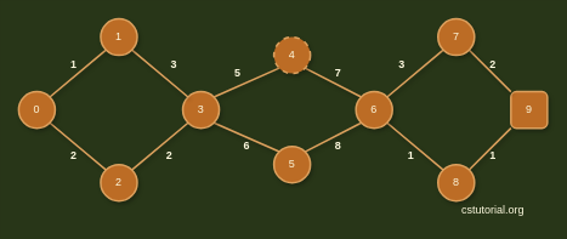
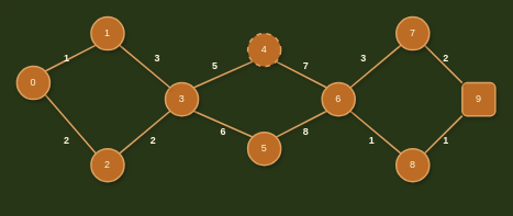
  <mxCell id="0" />
  <mxCell id="1" parent="0" />
  <mxCell id="2" style="edgeStyle=none;rounded=0;orthogonalLoop=1;jettySize=auto;html=1;exitX=1;exitY=0;exitDx=0;exitDy=0;entryX=0;entryY=1;entryDx=0;entryDy=0;endArrow=none;endFill=0;labelBackgroundColor=#283618;strokeColor=#DDA15E;fontColor=#FEFAE0;strokeWidth=2;shadow=1;" edge="1" parent="1" source="4" target="9"><mxGeometry relative="1" as="geometry" /></mxCell>
  <mxCell id="3" style="edgeStyle=none;rounded=0;orthogonalLoop=1;jettySize=auto;html=1;exitX=1;exitY=1;exitDx=0;exitDy=0;entryX=0;entryY=0;entryDx=0;entryDy=0;endArrow=none;endFill=0;labelBackgroundColor=#283618;strokeColor=#DDA15E;fontColor=#FEFAE0;strokeWidth=2;shadow=1;" edge="1" parent="1" source="4" target="11"><mxGeometry relative="1" as="geometry" /></mxCell>
- <mxCell id="4" value="0" style="ellipse;whiteSpace=wrap;html=1;aspect=fixed;fillColor=#BC6C25;strokeColor=#DDA15E;fontColor=#FEFAE0;strokeWidth=2;shadow=1;" vertex="1" parent="1"><mxGeometry x="20" y="100" width="40" height="40" as="geometry" /></mxCell>
+ <mxCell id="4" value="0" style="ellipse;whiteSpace=wrap;html=1;aspect=fixed;fillColor=#BC6C25;strokeColor=#DDA15E;fontColor=#FEFAE0;strokeWidth=2;shadow=1;" vertex="1" parent="1"><mxGeometry x="20" y="80" width="40" height="40" as="geometry" /></mxCell>
  <mxCell id="5" style="edgeStyle=none;rounded=0;orthogonalLoop=1;jettySize=auto;html=1;exitX=1;exitY=0;exitDx=0;exitDy=0;entryX=0;entryY=1;entryDx=0;entryDy=0;endArrow=none;endFill=0;labelBackgroundColor=#283618;strokeColor=#DDA15E;fontColor=#FEFAE0;strokeWidth=2;shadow=1;" edge="1" parent="1" source="7" target="13"><mxGeometry relative="1" as="geometry" /></mxCell>
  <mxCell id="6" style="edgeStyle=none;rounded=0;orthogonalLoop=1;jettySize=auto;html=1;exitX=1;exitY=1;exitDx=0;exitDy=0;entryX=0;entryY=0;entryDx=0;entryDy=0;endArrow=none;endFill=0;labelBackgroundColor=#283618;strokeColor=#DDA15E;fontColor=#FEFAE0;strokeWidth=2;shadow=1;" edge="1" parent="1" source="7" target="15"><mxGeometry relative="1" as="geometry" /></mxCell>
  <mxCell id="7" value="3" style="ellipse;whiteSpace=wrap;html=1;aspect=fixed;fillColor=#BC6C25;strokeColor=#DDA15E;fontColor=#FEFAE0;strokeWidth=2;shadow=1;" vertex="1" parent="1"><mxGeometry x="200" y="100" width="40" height="40" as="geometry" /></mxCell>
  <mxCell id="8" style="edgeStyle=none;rounded=0;orthogonalLoop=1;jettySize=auto;html=1;exitX=1;exitY=1;exitDx=0;exitDy=0;entryX=0;entryY=0;entryDx=0;entryDy=0;endArrow=none;endFill=0;labelBackgroundColor=#283618;strokeColor=#DDA15E;fontColor=#FEFAE0;strokeWidth=2;shadow=1;" edge="1" parent="1" source="9" target="7"><mxGeometry relative="1" as="geometry" /></mxCell>
  <mxCell id="9" value="1" style="ellipse;whiteSpace=wrap;html=1;aspect=fixed;fillColor=#BC6C25;strokeColor=#DDA15E;fontColor=#FEFAE0;strokeWidth=2;shadow=1;" vertex="1" parent="1"><mxGeometry x="110" y="20" width="40" height="40" as="geometry" /></mxCell>
  <mxCell id="10" style="edgeStyle=none;rounded=0;orthogonalLoop=1;jettySize=auto;html=1;exitX=1;exitY=0;exitDx=0;exitDy=0;entryX=0;entryY=1;entryDx=0;entryDy=0;endArrow=none;endFill=0;labelBackgroundColor=#283618;strokeColor=#DDA15E;fontColor=#FEFAE0;strokeWidth=2;shadow=1;" edge="1" parent="1" source="11" target="7"><mxGeometry relative="1" as="geometry" /></mxCell>
  <mxCell id="11" value="2" style="ellipse;whiteSpace=wrap;html=1;aspect=fixed;fillColor=#BC6C25;strokeColor=#DDA15E;fontColor=#FEFAE0;strokeWidth=2;shadow=1;" vertex="1" parent="1"><mxGeometry x="110" y="180" width="40" height="40" as="geometry" /></mxCell>
  <mxCell id="12" style="edgeStyle=none;rounded=0;orthogonalLoop=1;jettySize=auto;html=1;exitX=1;exitY=1;exitDx=0;exitDy=0;entryX=0;entryY=0;entryDx=0;entryDy=0;endArrow=none;endFill=0;labelBackgroundColor=#283618;strokeColor=#DDA15E;fontColor=#FEFAE0;strokeWidth=2;shadow=1;" edge="1" parent="1" source="13" target="18"><mxGeometry relative="1" as="geometry" /></mxCell>
  <mxCell id="13" value="4" style="ellipse;whiteSpace=wrap;html=1;aspect=fixed;fillColor=#BC6C25;strokeColor=#DDA15E;fontColor=#FEFAE0;strokeWidth=2;shadow=1;dashed=1;" vertex="1" parent="1"><mxGeometry x="300" y="40" width="40" height="40" as="geometry" /></mxCell>
  <mxCell id="14" style="edgeStyle=none;rounded=0;orthogonalLoop=1;jettySize=auto;html=1;exitX=1;exitY=0;exitDx=0;exitDy=0;entryX=0;entryY=1;entryDx=0;entryDy=0;endArrow=none;endFill=0;labelBackgroundColor=#283618;strokeColor=#DDA15E;fontColor=#FEFAE0;strokeWidth=2;shadow=1;" edge="1" parent="1" source="15" target="18"><mxGeometry relative="1" as="geometry" /></mxCell>
  <mxCell id="15" value="5" style="ellipse;whiteSpace=wrap;html=1;aspect=fixed;fillColor=#BC6C25;strokeColor=#DDA15E;fontColor=#FEFAE0;strokeWidth=2;shadow=1;" vertex="1" parent="1"><mxGeometry x="300" y="160" width="40" height="40" as="geometry" /></mxCell>
  <mxCell id="16" style="edgeStyle=none;rounded=0;orthogonalLoop=1;jettySize=auto;html=1;exitX=1;exitY=0;exitDx=0;exitDy=0;entryX=0;entryY=1;entryDx=0;entryDy=0;endArrow=none;endFill=0;labelBackgroundColor=#283618;strokeColor=#DDA15E;fontColor=#FEFAE0;strokeWidth=2;shadow=1;" edge="1" parent="1" source="18" target="21"><mxGeometry relative="1" as="geometry" /></mxCell>
  <mxCell id="17" style="edgeStyle=none;rounded=0;orthogonalLoop=1;jettySize=auto;html=1;exitX=1;exitY=1;exitDx=0;exitDy=0;entryX=0;entryY=0;entryDx=0;entryDy=0;endArrow=none;endFill=0;labelBackgroundColor=#283618;strokeColor=#DDA15E;fontColor=#FEFAE0;strokeWidth=2;shadow=1;" edge="1" parent="1" source="18" target="23"><mxGeometry relative="1" as="geometry" /></mxCell>
  <mxCell id="18" value="6" style="ellipse;whiteSpace=wrap;html=1;aspect=fixed;fillColor=#BC6C25;strokeColor=#DDA15E;fontColor=#FEFAE0;strokeWidth=2;shadow=1;" vertex="1" parent="1"><mxGeometry x="390" y="100" width="40" height="40" as="geometry" /></mxCell>
  <mxCell id="19" value="9" style="whiteSpace=wrap;html=1;aspect=fixed;fillColor=#BC6C25;strokeColor=#DDA15E;fontColor=#FEFAE0;strokeWidth=2;shadow=1;rounded=1;" vertex="1" parent="1"><mxGeometry x="560" y="100" width="40" height="40" as="geometry" /></mxCell>
  <mxCell id="20" style="edgeStyle=none;rounded=0;orthogonalLoop=1;jettySize=auto;html=1;exitX=1;exitY=1;exitDx=0;exitDy=0;entryX=0;entryY=0;entryDx=0;entryDy=0;endArrow=none;endFill=0;labelBackgroundColor=#283618;strokeColor=#DDA15E;fontColor=#FEFAE0;strokeWidth=2;shadow=1;" edge="1" parent="1" source="21" target="19"><mxGeometry relative="1" as="geometry" /></mxCell>
  <mxCell id="21" value="7" style="ellipse;whiteSpace=wrap;html=1;aspect=fixed;fillColor=#BC6C25;strokeColor=#DDA15E;fontColor=#FEFAE0;strokeWidth=2;shadow=1;" vertex="1" parent="1"><mxGeometry x="480" y="20" width="40" height="40" as="geometry" /></mxCell>
  <mxCell id="22" style="edgeStyle=none;rounded=0;orthogonalLoop=1;jettySize=auto;html=1;exitX=1;exitY=0;exitDx=0;exitDy=0;entryX=0;entryY=1;entryDx=0;entryDy=0;endArrow=none;endFill=0;labelBackgroundColor=#283618;strokeColor=#DDA15E;fontColor=#FEFAE0;strokeWidth=2;shadow=1;" edge="1" parent="1" source="23" target="19"><mxGeometry relative="1" as="geometry" /></mxCell>
  <mxCell id="23" value="8" style="ellipse;whiteSpace=wrap;html=1;aspect=fixed;fillColor=#BC6C25;strokeColor=#DDA15E;fontColor=#FEFAE0;strokeWidth=2;shadow=1;" vertex="1" parent="1"><mxGeometry x="480" y="180" width="40" height="40" as="geometry" /></mxCell>
  <mxCell id="24" value="1" style="text;html=1;align=center;verticalAlign=middle;resizable=0;points=[];autosize=1;strokeColor=none;fillColor=none;fontStyle=1;fontColor=#FEFAE0;strokeWidth=2;shadow=1;" vertex="1" parent="1"><mxGeometry x="70" y="60" width="20" height="20" as="geometry" /></mxCell>
  <mxCell id="25" value="2" style="text;html=1;align=center;verticalAlign=middle;resizable=0;points=[];autosize=1;strokeColor=none;fillColor=none;fontStyle=1;fontColor=#FEFAE0;strokeWidth=2;shadow=1;" vertex="1" parent="1"><mxGeometry x="70" y="160" width="20" height="20" as="geometry" /></mxCell>
  <mxCell id="26" value="3" style="text;html=1;align=center;verticalAlign=middle;resizable=0;points=[];autosize=1;strokeColor=none;fillColor=none;fontStyle=1;fontColor=#FEFAE0;strokeWidth=2;shadow=1;" vertex="1" parent="1"><mxGeometry x="180" y="60" width="20" height="20" as="geometry" /></mxCell>
  <mxCell id="27" value="2" style="text;html=1;align=center;verticalAlign=middle;resizable=0;points=[];autosize=1;strokeColor=none;fillColor=none;fontStyle=1;fontColor=#FEFAE0;strokeWidth=2;shadow=1;" vertex="1" parent="1"><mxGeometry x="175" y="160" width="20" height="20" as="geometry" /></mxCell>
  <mxCell id="28" value="3" style="text;html=1;align=center;verticalAlign=middle;resizable=0;points=[];autosize=1;strokeColor=none;fillColor=none;fontStyle=1;fontColor=#FEFAE0;strokeWidth=2;shadow=1;" vertex="1" parent="1"><mxGeometry x="430" y="60" width="20" height="20" as="geometry" /></mxCell>
  <mxCell id="29" value="2" style="text;html=1;align=center;verticalAlign=middle;resizable=0;points=[];autosize=1;strokeColor=none;fillColor=none;fontStyle=1;fontColor=#FEFAE0;strokeWidth=2;shadow=1;" vertex="1" parent="1"><mxGeometry x="530" y="60" width="20" height="20" as="geometry" /></mxCell>
  <mxCell id="30" value="1" style="text;html=1;align=center;verticalAlign=middle;resizable=0;points=[];autosize=1;strokeColor=none;fillColor=none;fontStyle=1;fontColor=#FEFAE0;strokeWidth=2;shadow=1;" vertex="1" parent="1"><mxGeometry x="440" y="160" width="20" height="20" as="geometry" /></mxCell>
  <mxCell id="31" value="1" style="text;html=1;align=center;verticalAlign=middle;resizable=0;points=[];autosize=1;strokeColor=none;fillColor=none;fontStyle=1;fontColor=#FEFAE0;strokeWidth=2;shadow=1;" vertex="1" parent="1"><mxGeometry x="530" y="160" width="20" height="20" as="geometry" /></mxCell>
  <mxCell id="32" value="5" style="text;html=1;align=center;verticalAlign=middle;resizable=0;points=[];autosize=1;strokeColor=none;fillColor=none;fontStyle=1;fontColor=#FEFAE0;strokeWidth=2;shadow=1;" vertex="1" parent="1"><mxGeometry x="250" y="70" width="20" height="20" as="geometry" /></mxCell>
  <mxCell id="33" value="7" style="text;html=1;align=center;verticalAlign=middle;resizable=0;points=[];autosize=1;strokeColor=none;fillColor=none;fontStyle=1;fontColor=#FEFAE0;strokeWidth=2;shadow=1;" vertex="1" parent="1"><mxGeometry x="360" y="70" width="20" height="20" as="geometry" /></mxCell>
  <mxCell id="34" value="6" style="text;html=1;align=center;verticalAlign=middle;resizable=0;points=[];autosize=1;strokeColor=none;fillColor=none;fontStyle=1;fontColor=#FEFAE0;strokeWidth=2;shadow=1;" vertex="1" parent="1"><mxGeometry x="260" y="150" width="20" height="20" as="geometry" /></mxCell>
  <mxCell id="35" value="8" style="text;html=1;align=center;verticalAlign=middle;resizable=0;points=[];autosize=1;strokeColor=none;fillColor=none;fontStyle=1;fontColor=#FEFAE0;strokeWidth=2;shadow=1;" vertex="1" parent="1"><mxGeometry x="360" y="150" width="20" height="20" as="geometry" /></mxCell>
- <mxCell id="36" value="cstutorial.org" style="text;html=1;align=center;verticalAlign=middle;resizable=0;points=[];autosize=1;strokeColor=none;fillColor=none;fontColor=#FEFAE0;" vertex="1" parent="1"><mxGeometry x="490" y="220" width="100" height="20" as="geometry" /></mxCell>
